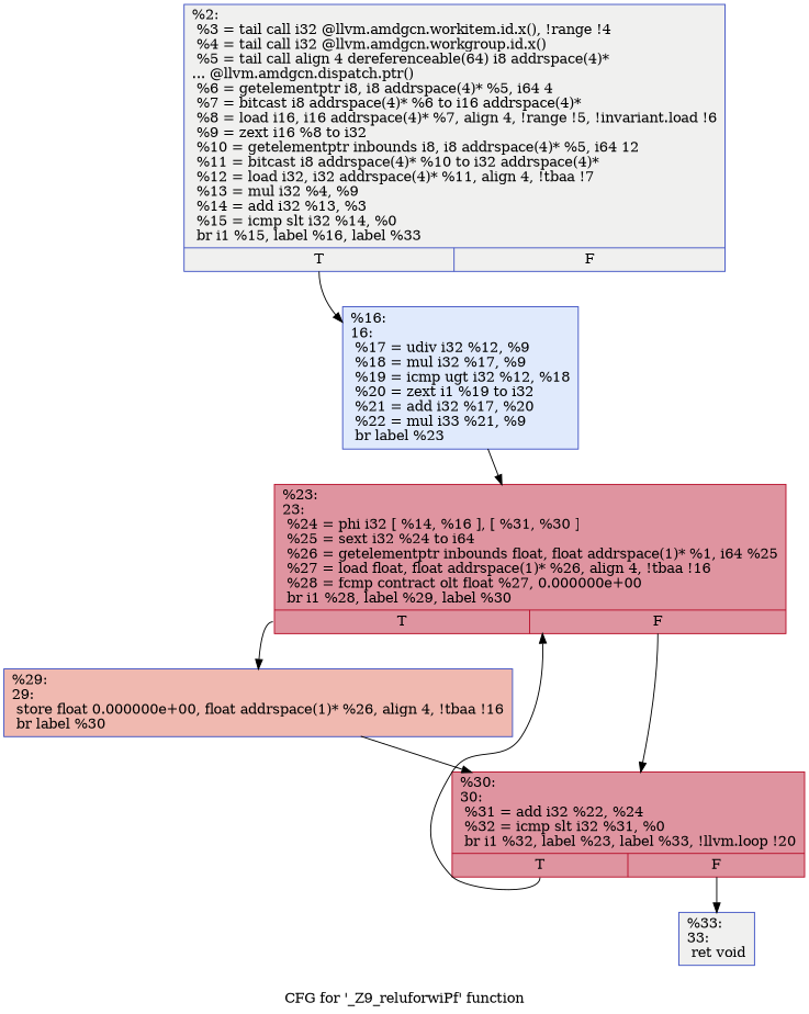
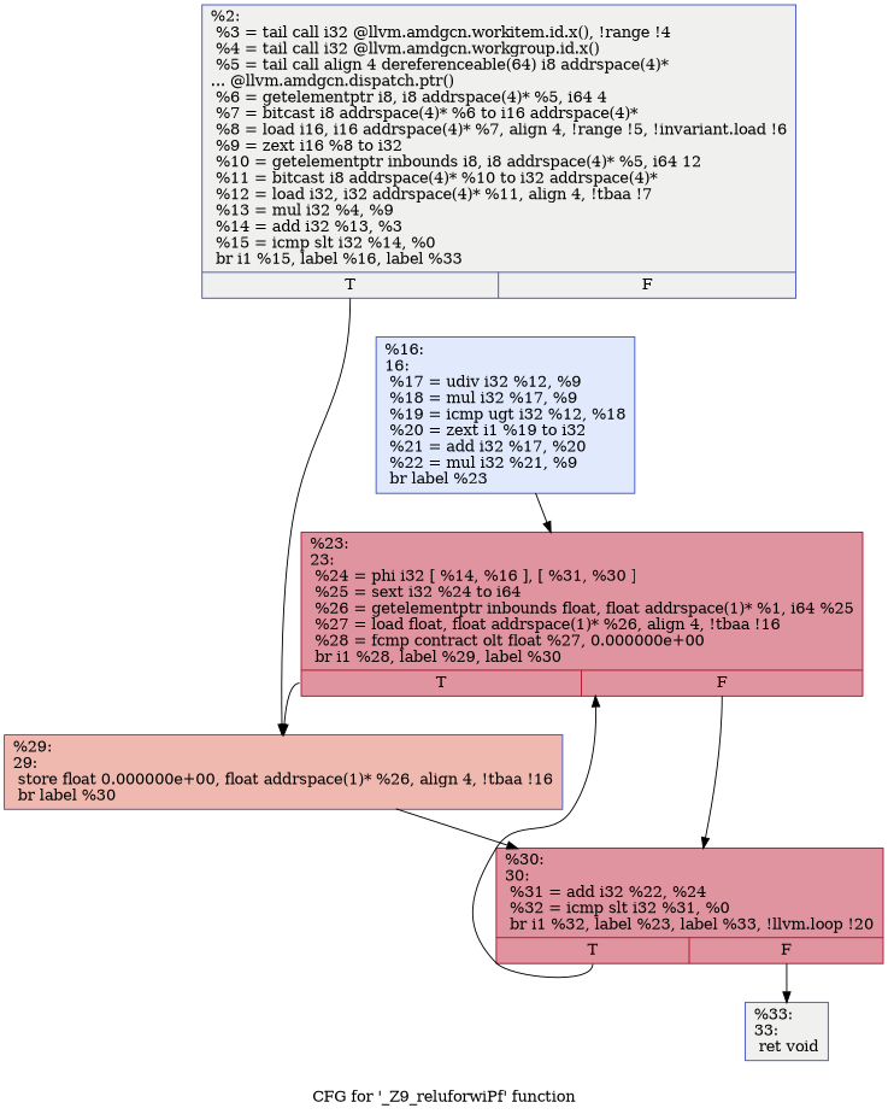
  digraph {
    label="CFG for '_Z9_reluforwiPf' function"
    node [color="#3d50c3ff" fillcolor="#dedcdb70" shape=record style=filled]
    edge [tailport=s0]
    n1 [label="{%2:\l  %3 = tail call i32 @llvm.amdgcn.workitem.id.x(), !range !4\l  %4 = tail call i32 @llvm.amdgcn.workgroup.id.x()\l  %5 = tail call align 4 dereferenceable(64) i8 addrspace(4)*\l... @llvm.amdgcn.dispatch.ptr()\l  %6 = getelementptr i8, i8 addrspace(4)* %5, i64 4\l  %7 = bitcast i8 addrspace(4)* %6 to i16 addrspace(4)*\l  %8 = load i16, i16 addrspace(4)* %7, align 4, !range !5, !invariant.load !6\l  %9 = zext i16 %8 to i32\l  %10 = getelementptr inbounds i8, i8 addrspace(4)* %5, i64 12\l  %11 = bitcast i8 addrspace(4)* %10 to i32 addrspace(4)*\l  %12 = load i32, i32 addrspace(4)* %11, align 4, !tbaa !7\l  %13 = mul i32 %4, %9\l  %14 = add i32 %13, %3\l  %15 = icmp slt i32 %14, %0\l  br i1 %15, label %16, label %33\l|{<s0>T|<s1>F}}"]
-   n2 [fillcolor="#b9d0f970" label="{%16:\l16:                                               \l  %17 = udiv i32 %12, %9\l  %18 = mul i32 %17, %9\l  %19 = icmp ugt i32 %12, %18\l  %20 = zext i1 %19 to i32\l  %21 = add i32 %17, %20\l  %22 = mul i33 %21, %9\l  br label %23\l}"]
+   n2 [fillcolor="#b9d0f970" label="{%16:\l16:                                               \l  %17 = udiv i32 %12, %9\l  %18 = mul i32 %17, %9\l  %19 = icmp ugt i32 %12, %18\l  %20 = zext i1 %19 to i32\l  %21 = add i32 %17, %20\l  %22 = mul i32 %21, %9\l  br label %23\l}"]
    n3 [color="#b70d28ff" fillcolor="#b70d2870" label="{%23:\l23:                                               \l  %24 = phi i32 [ %14, %16 ], [ %31, %30 ]\l  %25 = sext i32 %24 to i64\l  %26 = getelementptr inbounds float, float addrspace(1)* %1, i64 %25\l  %27 = load float, float addrspace(1)* %26, align 4, !tbaa !16\l  %28 = fcmp contract olt float %27, 0.000000e+00\l  br i1 %28, label %29, label %30\l|{<s0>T|<s1>F}}"]
    n4 [label="{%33:\l33:                                               \l  ret void\l}"]
    n5 [fillcolor="#de614d70" label="{%29:\l29:                                               \l  store float 0.000000e+00, float addrspace(1)* %26, align 4, !tbaa !16\l  br label %30\l}"]
    n6 [color="#b70d28ff" fillcolor="#b70d2870" label="{%30:\l30:                                               \l  %31 = add i32 %22, %24\l  %32 = icmp slt i32 %31, %0\l  br i1 %32, label %23, label %33, !llvm.loop !20\l|{<s0>T|<s1>F}}"]
-   n1 -> n2
+   n1 -> n5
    n2 -> n3
    n3 -> n5
    n3 -> n6 [tailport=s1]
    n5 -> n6
    n6 -> n3
    n6 -> n4 [tailport=s1]
  }
